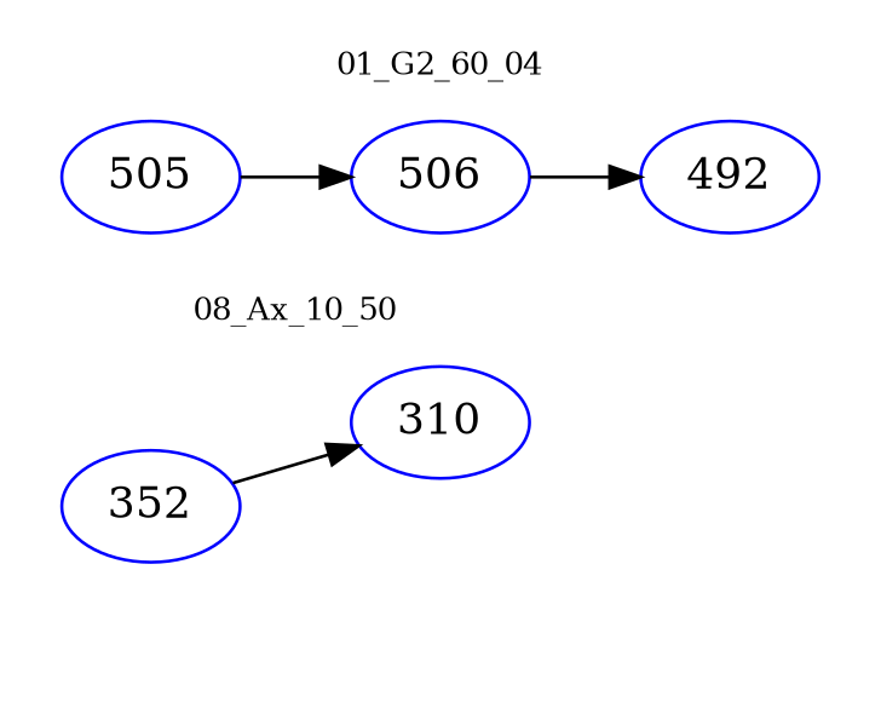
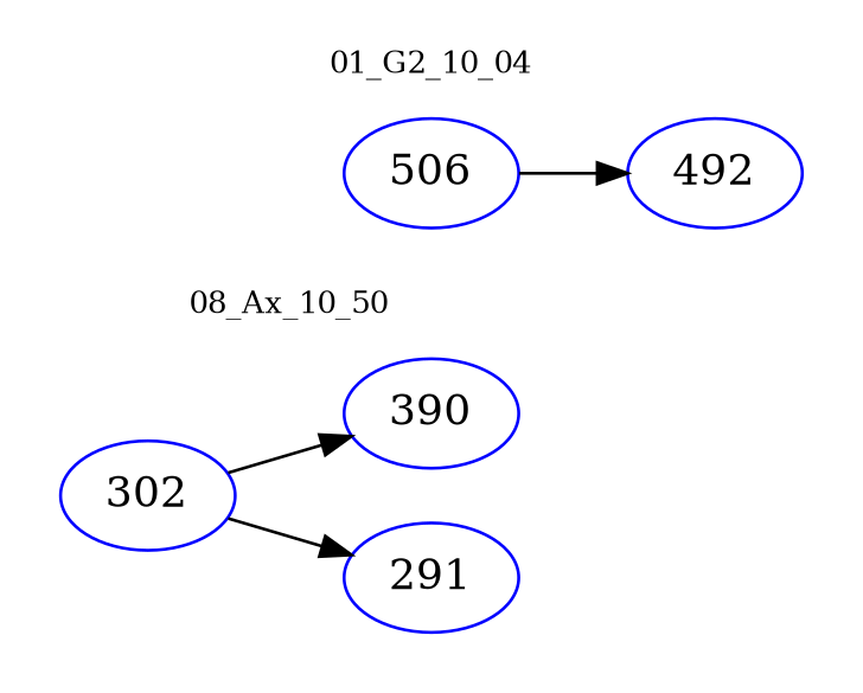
  digraph {
    rankdir=LR
    node [color=blue]
    edge [color=black]
-   n1 [label=352]
-   n3 [label=310]
-   n4 [label=505]
+   n1 [label=302]
+   n2 [label=291]
+   n3 [label=390]
    n5 [label=492]
    n6 [label=506]
    subgraph cluster_1 {
      color=white
      fontsize=10
      label="08_Ax_10_50"
      n1
+     n2
      n3
    }
    subgraph cluster_2 {
      color=white
      fontsize=10
-     label="01_G2_60_04"
-     n4
+     label="01_G2_10_04"
      n5
      n6
    }
+   n1 -> n2
    n1 -> n3
-   n4 -> n6
    n6 -> n5
  }
